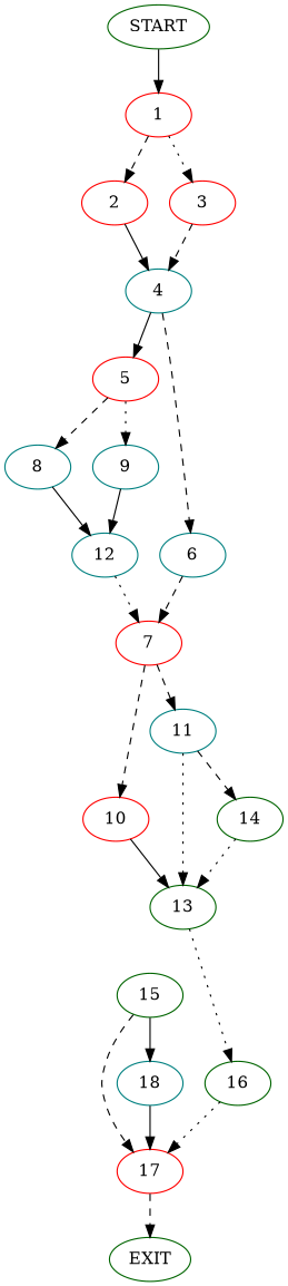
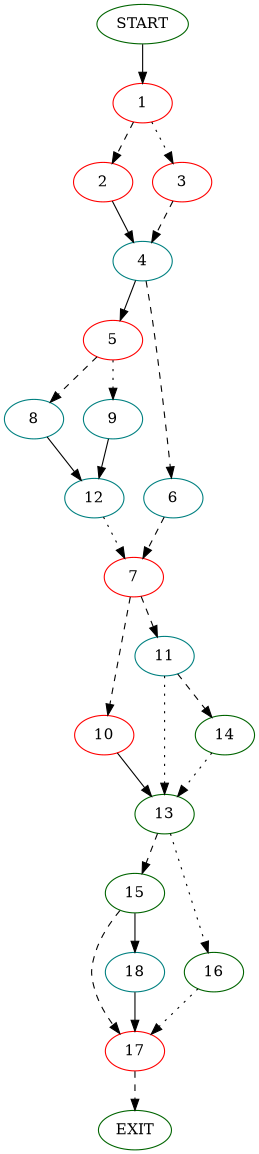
  digraph {
    node [color=red]
    edge [style=dashed]
    n1 [color=darkgreen label=START]
    1
    2
    3
    n5 [color=darkgreen label=EXIT]
    4 [color=teal]
    5
    6 [color=teal]
    8 [color=teal]
    9 [color=teal]
    7
    12 [color=teal]
    10
    11 [color=teal]
    13 [color=darkgreen]
    14 [color=darkgreen]
    15 [color=darkgreen]
    16 [color=darkgreen]
    17
    18 [color=teal]
    n1 -> 1 [style=solid]
    1 -> 2
    1 -> 3 [style=dotted]
    2 -> 4 [style=solid]
    3 -> 4
    4 -> 5 [style=solid]
    4 -> 6
    5 -> 8
    5 -> 9 [style=dotted]
    6 -> 7
    8 -> 12 [style=solid]
    9 -> 12 [style=solid]
    7 -> 10
    7 -> 11
    12 -> 7 [style=dotted]
    10 -> 13 [style=solid]
    11 -> 13 [style=dotted]
    11 -> 14
+   13 -> 15
    13 -> 16 [style=dotted]
    14 -> 13 [style=dotted]
    15 -> 17
    15 -> 18 [style=solid]
    16 -> 17 [style=dotted]
    17 -> n5
    18 -> 17 [style=solid]
  }
